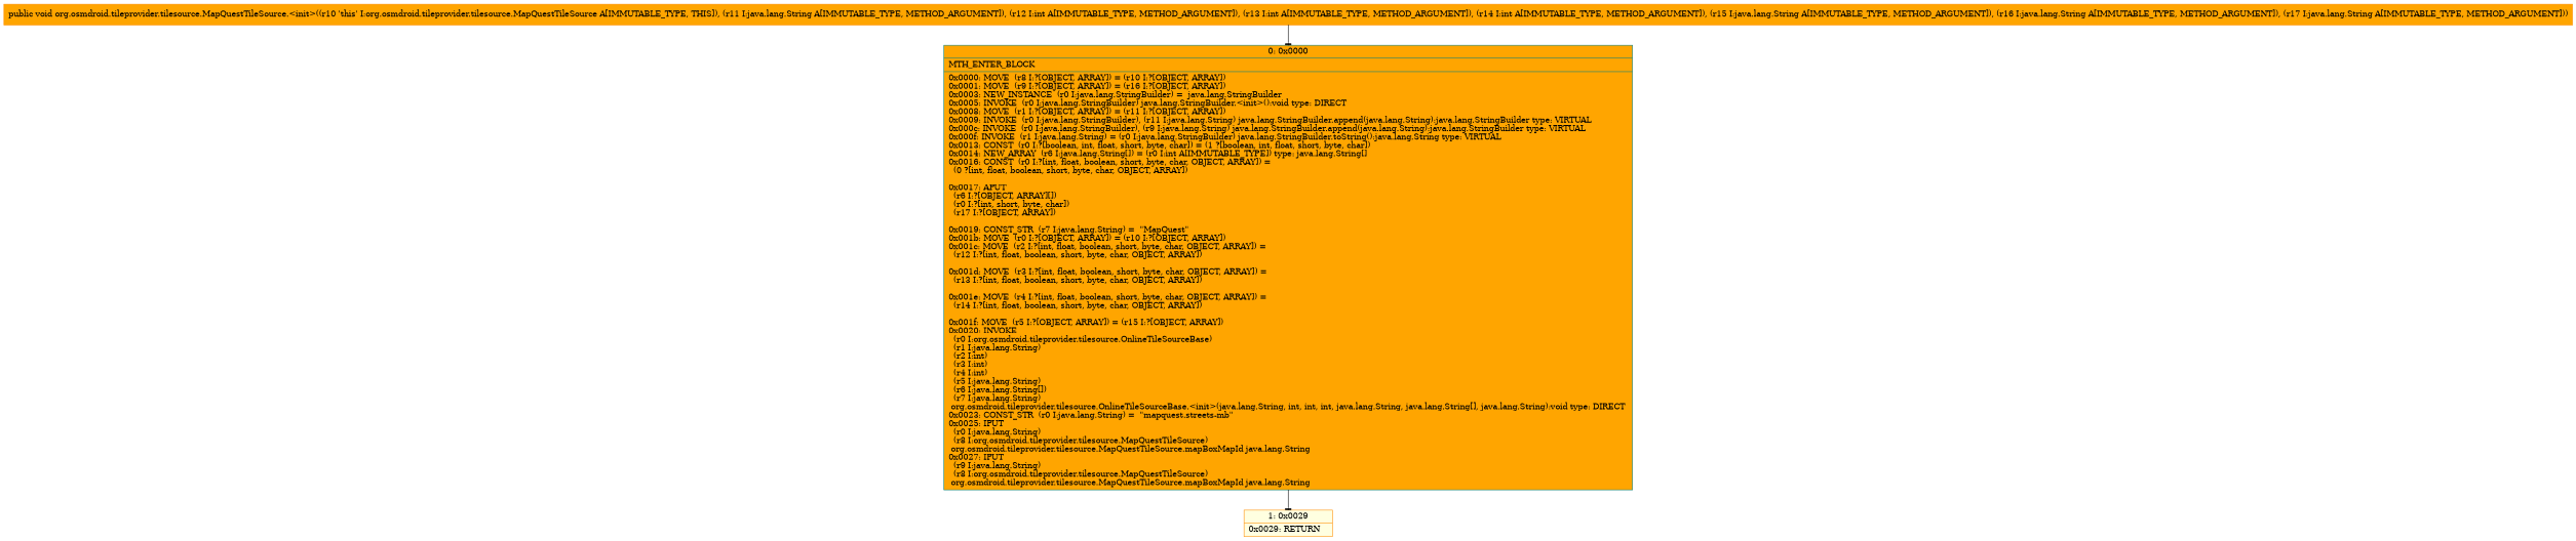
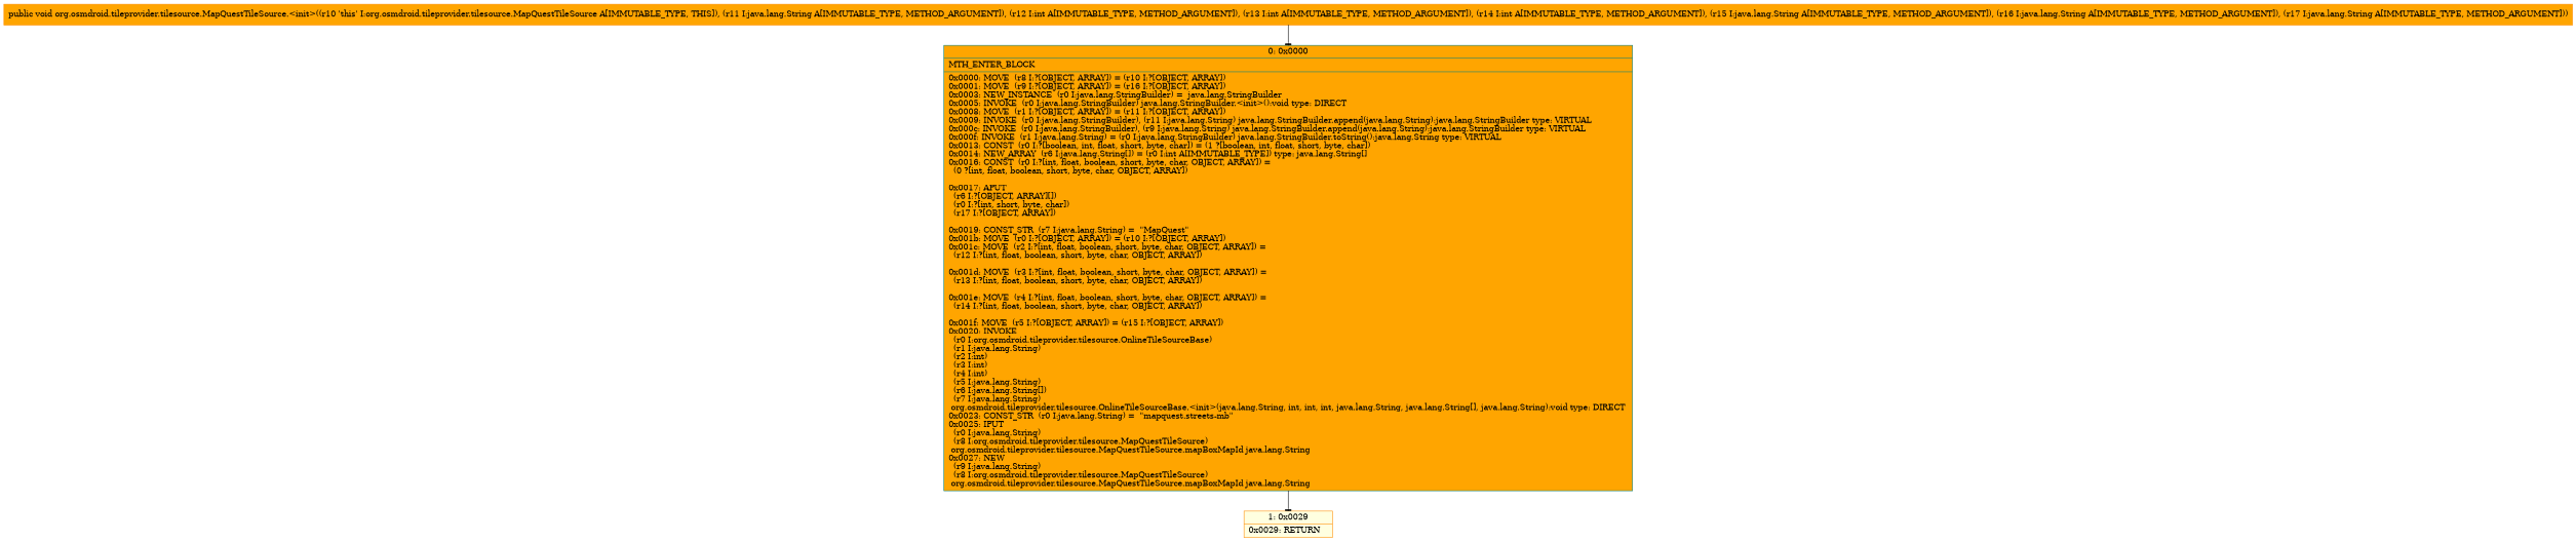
  digraph {
    node [shape=record style=filled fillcolor=orange color=darkorange]
    edge [arrowhead=tee]
-   n1 [label="{0\:\ 0x0000|MTH_ENTER_BLOCK\l|0x0000: MOVE  (r8 I:?[OBJECT, ARRAY]) = (r10 I:?[OBJECT, ARRAY]) \l0x0001: MOVE  (r9 I:?[OBJECT, ARRAY]) = (r16 I:?[OBJECT, ARRAY]) \l0x0003: NEW_INSTANCE  (r0 I:java.lang.StringBuilder) =  java.lang.StringBuilder \l0x0005: INVOKE  (r0 I:java.lang.StringBuilder) java.lang.StringBuilder.\<init\>():void type: DIRECT \l0x0008: MOVE  (r1 I:?[OBJECT, ARRAY]) = (r11 I:?[OBJECT, ARRAY]) \l0x0009: INVOKE  (r0 I:java.lang.StringBuilder), (r11 I:java.lang.String) java.lang.StringBuilder.append(java.lang.String):java.lang.StringBuilder type: VIRTUAL \l0x000c: INVOKE  (r0 I:java.lang.StringBuilder), (r9 I:java.lang.String) java.lang.StringBuilder.append(java.lang.String):java.lang.StringBuilder type: VIRTUAL \l0x000f: INVOKE  (r1 I:java.lang.String) = (r0 I:java.lang.StringBuilder) java.lang.StringBuilder.toString():java.lang.String type: VIRTUAL \l0x0013: CONST  (r0 I:?[boolean, int, float, short, byte, char]) = (1 ?[boolean, int, float, short, byte, char]) \l0x0014: NEW_ARRAY  (r6 I:java.lang.String[]) = (r0 I:int A[IMMUTABLE_TYPE]) type: java.lang.String[] \l0x0016: CONST  (r0 I:?[int, float, boolean, short, byte, char, OBJECT, ARRAY]) = \l  (0 ?[int, float, boolean, short, byte, char, OBJECT, ARRAY])\l \l0x0017: APUT  \l  (r6 I:?[OBJECT, ARRAY][])\l  (r0 I:?[int, short, byte, char])\l  (r17 I:?[OBJECT, ARRAY])\l \l0x0019: CONST_STR  (r7 I:java.lang.String) =  \"MapQuest\" \l0x001b: MOVE  (r0 I:?[OBJECT, ARRAY]) = (r10 I:?[OBJECT, ARRAY]) \l0x001c: MOVE  (r2 I:?[int, float, boolean, short, byte, char, OBJECT, ARRAY]) = \l  (r12 I:?[int, float, boolean, short, byte, char, OBJECT, ARRAY])\l \l0x001d: MOVE  (r3 I:?[int, float, boolean, short, byte, char, OBJECT, ARRAY]) = \l  (r13 I:?[int, float, boolean, short, byte, char, OBJECT, ARRAY])\l \l0x001e: MOVE  (r4 I:?[int, float, boolean, short, byte, char, OBJECT, ARRAY]) = \l  (r14 I:?[int, float, boolean, short, byte, char, OBJECT, ARRAY])\l \l0x001f: MOVE  (r5 I:?[OBJECT, ARRAY]) = (r15 I:?[OBJECT, ARRAY]) \l0x0020: INVOKE  \l  (r0 I:org.osmdroid.tileprovider.tilesource.OnlineTileSourceBase)\l  (r1 I:java.lang.String)\l  (r2 I:int)\l  (r3 I:int)\l  (r4 I:int)\l  (r5 I:java.lang.String)\l  (r6 I:java.lang.String[])\l  (r7 I:java.lang.String)\l org.osmdroid.tileprovider.tilesource.OnlineTileSourceBase.\<init\>(java.lang.String, int, int, int, java.lang.String, java.lang.String[], java.lang.String):void type: DIRECT \l0x0023: CONST_STR  (r0 I:java.lang.String) =  \"mapquest.streets\-mb\" \l0x0025: IPUT  \l  (r0 I:java.lang.String)\l  (r8 I:org.osmdroid.tileprovider.tilesource.MapQuestTileSource)\l org.osmdroid.tileprovider.tilesource.MapQuestTileSource.mapBoxMapId java.lang.String \l0x0027: IPUT  \l  (r9 I:java.lang.String)\l  (r8 I:org.osmdroid.tileprovider.tilesource.MapQuestTileSource)\l org.osmdroid.tileprovider.tilesource.MapQuestTileSource.mapBoxMapId java.lang.String \l}" color=teal]
+   n1 [label="{0\:\ 0x0000|MTH_ENTER_BLOCK\l|0x0000: MOVE  (r8 I:?[OBJECT, ARRAY]) = (r10 I:?[OBJECT, ARRAY]) \l0x0001: MOVE  (r9 I:?[OBJECT, ARRAY]) = (r16 I:?[OBJECT, ARRAY]) \l0x0003: NEW_INSTANCE  (r0 I:java.lang.StringBuilder) =  java.lang.StringBuilder \l0x0005: INVOKE  (r0 I:java.lang.StringBuilder) java.lang.StringBuilder.\<init\>():void type: DIRECT \l0x0008: MOVE  (r1 I:?[OBJECT, ARRAY]) = (r11 I:?[OBJECT, ARRAY]) \l0x0009: INVOKE  (r0 I:java.lang.StringBuilder), (r11 I:java.lang.String) java.lang.StringBuilder.append(java.lang.String):java.lang.StringBuilder type: VIRTUAL \l0x000c: INVOKE  (r0 I:java.lang.StringBuilder), (r9 I:java.lang.String) java.lang.StringBuilder.append(java.lang.String):java.lang.StringBuilder type: VIRTUAL \l0x000f: INVOKE  (r1 I:java.lang.String) = (r0 I:java.lang.StringBuilder) java.lang.StringBuilder.toString():java.lang.String type: VIRTUAL \l0x0013: CONST  (r0 I:?[boolean, int, float, short, byte, char]) = (1 ?[boolean, int, float, short, byte, char]) \l0x0014: NEW_ARRAY  (r6 I:java.lang.String[]) = (r0 I:int A[IMMUTABLE_TYPE]) type: java.lang.String[] \l0x0016: CONST  (r0 I:?[int, float, boolean, short, byte, char, OBJECT, ARRAY]) = \l  (0 ?[int, float, boolean, short, byte, char, OBJECT, ARRAY])\l \l0x0017: APUT  \l  (r6 I:?[OBJECT, ARRAY][])\l  (r0 I:?[int, short, byte, char])\l  (r17 I:?[OBJECT, ARRAY])\l \l0x0019: CONST_STR  (r7 I:java.lang.String) =  \"MapQuest\" \l0x001b: MOVE  (r0 I:?[OBJECT, ARRAY]) = (r10 I:?[OBJECT, ARRAY]) \l0x001c: MOVE  (r2 I:?[int, float, boolean, short, byte, char, OBJECT, ARRAY]) = \l  (r12 I:?[int, float, boolean, short, byte, char, OBJECT, ARRAY])\l \l0x001d: MOVE  (r3 I:?[int, float, boolean, short, byte, char, OBJECT, ARRAY]) = \l  (r13 I:?[int, float, boolean, short, byte, char, OBJECT, ARRAY])\l \l0x001e: MOVE  (r4 I:?[int, float, boolean, short, byte, char, OBJECT, ARRAY]) = \l  (r14 I:?[int, float, boolean, short, byte, char, OBJECT, ARRAY])\l \l0x001f: MOVE  (r5 I:?[OBJECT, ARRAY]) = (r15 I:?[OBJECT, ARRAY]) \l0x0020: INVOKE  \l  (r0 I:org.osmdroid.tileprovider.tilesource.OnlineTileSourceBase)\l  (r1 I:java.lang.String)\l  (r2 I:int)\l  (r3 I:int)\l  (r4 I:int)\l  (r5 I:java.lang.String)\l  (r6 I:java.lang.String[])\l  (r7 I:java.lang.String)\l org.osmdroid.tileprovider.tilesource.OnlineTileSourceBase.\<init\>(java.lang.String, int, int, int, java.lang.String, java.lang.String[], java.lang.String):void type: DIRECT \l0x0023: CONST_STR  (r0 I:java.lang.String) =  \"mapquest.streets\-mb\" \l0x0025: IPUT  \l  (r0 I:java.lang.String)\l  (r8 I:org.osmdroid.tileprovider.tilesource.MapQuestTileSource)\l org.osmdroid.tileprovider.tilesource.MapQuestTileSource.mapBoxMapId java.lang.String \l0x0027: NEW  \l  (r9 I:java.lang.String)\l  (r8 I:org.osmdroid.tileprovider.tilesource.MapQuestTileSource)\l org.osmdroid.tileprovider.tilesource.MapQuestTileSource.mapBoxMapId java.lang.String \l}" color=teal]
    n2 [label="{1\:\ 0x0029|0x0029: RETURN   \l}" fillcolor=lightyellow]
    n3 [label="{public void org.osmdroid.tileprovider.tilesource.MapQuestTileSource.\<init\>((r10 'this' I:org.osmdroid.tileprovider.tilesource.MapQuestTileSource A[IMMUTABLE_TYPE, THIS]), (r11 I:java.lang.String A[IMMUTABLE_TYPE, METHOD_ARGUMENT]), (r12 I:int A[IMMUTABLE_TYPE, METHOD_ARGUMENT]), (r13 I:int A[IMMUTABLE_TYPE, METHOD_ARGUMENT]), (r14 I:int A[IMMUTABLE_TYPE, METHOD_ARGUMENT]), (r15 I:java.lang.String A[IMMUTABLE_TYPE, METHOD_ARGUMENT]), (r16 I:java.lang.String A[IMMUTABLE_TYPE, METHOD_ARGUMENT]), (r17 I:java.lang.String A[IMMUTABLE_TYPE, METHOD_ARGUMENT])) }"]
    n1 -> n2
    n3 -> n1
  }
